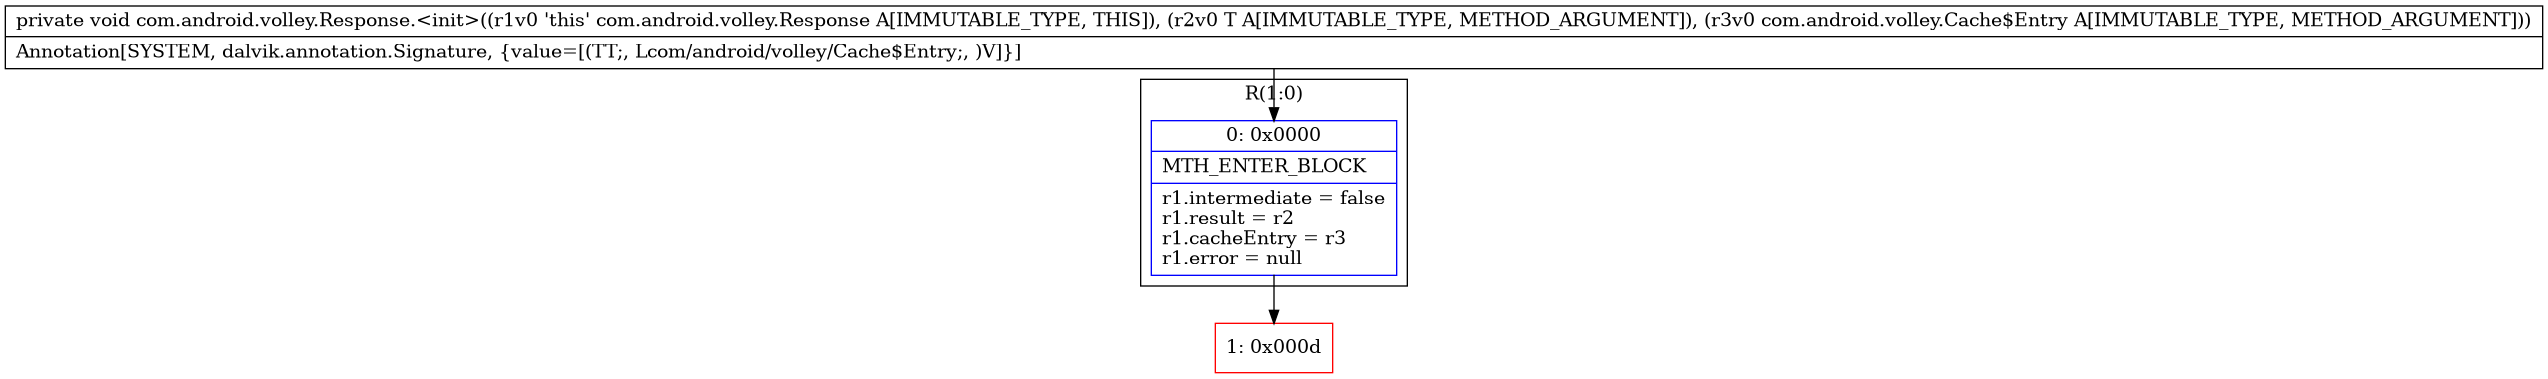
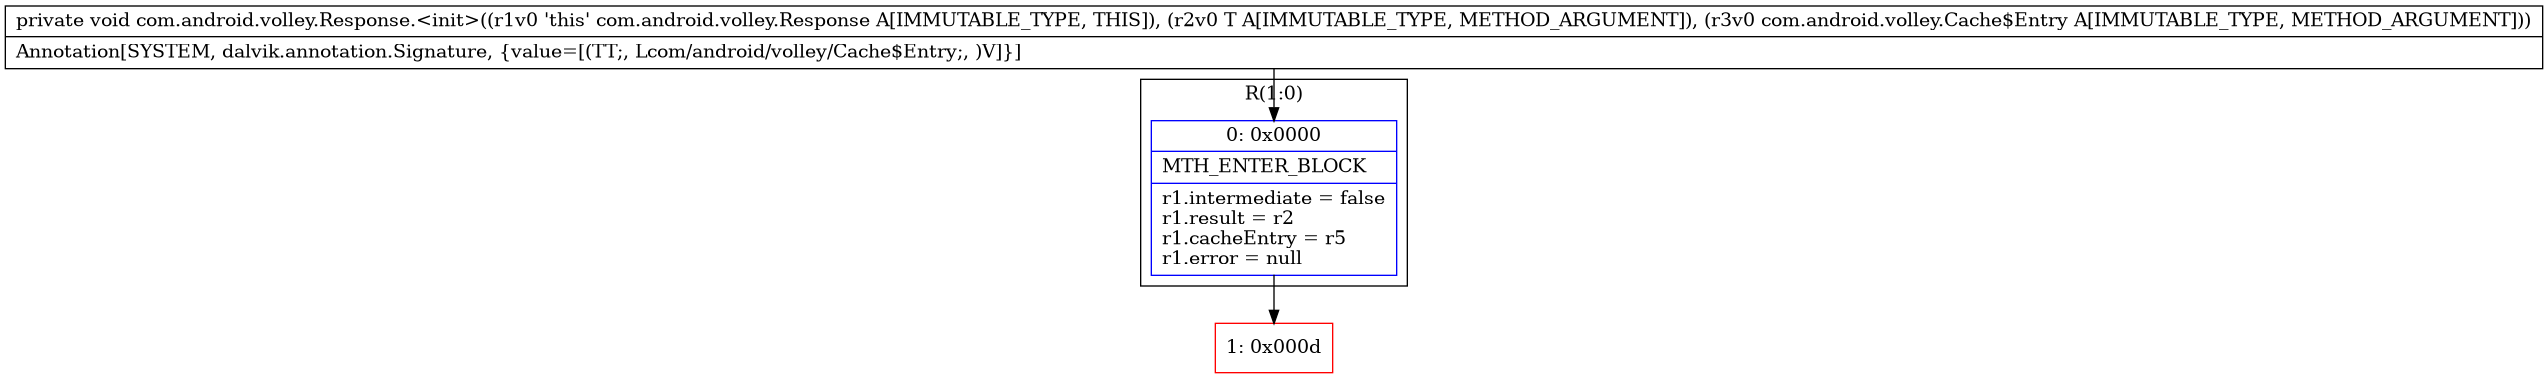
  digraph {
    node [shape=record]
-   n1 [color=blue label="{0\:\ 0x0000|MTH_ENTER_BLOCK\l|r1.intermediate = false\lr1.result = r2\lr1.cacheEntry = r3\lr1.error = null\l}"]
+   n1 [color=blue label="{0\:\ 0x0000|MTH_ENTER_BLOCK\l|r1.intermediate = false\lr1.result = r2\lr1.cacheEntry = r5\lr1.error = null\l}"]
    n2 [color=red label="{1\:\ 0x000d}"]
    n3 [label="{private void com.android.volley.Response.\<init\>((r1v0 'this' com.android.volley.Response A[IMMUTABLE_TYPE, THIS]), (r2v0 T A[IMMUTABLE_TYPE, METHOD_ARGUMENT]), (r3v0 com.android.volley.Cache$Entry A[IMMUTABLE_TYPE, METHOD_ARGUMENT]))  | Annotation[SYSTEM, dalvik.annotation.Signature, \{value=[(TT;, Lcom\/android\/volley\/Cache$Entry;, )V]\}]\l}"]
    subgraph cluster_1 {
      label="R(1:0)"
      n1
    }
    n1 -> n2
    n3 -> n1
  }
